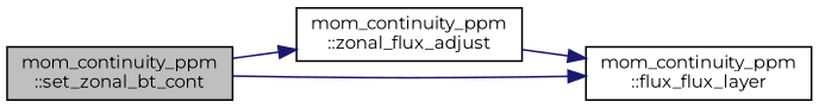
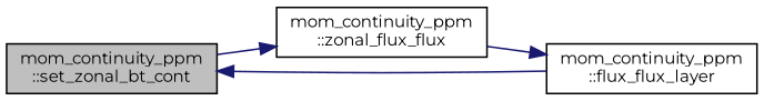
  digraph {
    fontname=Montserrat
    rankdir=LR
    node [color=black fillcolor=white fontname=Montserrat fontsize=10 shape=record style=filled]
    edge [color=midnightblue fontname=Montserrat fontsize=10 labelfontname=Helvetica labelfontsize=10 style=solid]
    n1 [fillcolor=grey75 fontcolor=black height=0.2 label="mom_continuity_ppm\l::set_zonal_bt_cont" width=0.4]
-   n2 [height=0.2 label="mom_continuity_ppm\l::zonal_flux_adjust" width=0.4]
+   n2 [height=0.2 label="mom_continuity_ppm\l::zonal_flux_flux" width=0.4]
    n3 [height=0.2 label="mom_continuity_ppm\l::flux_flux_layer" width=0.4]
    n1 -> n2
-   n1 -> n3
+   n3 -> n1
    n2 -> n3
  }
